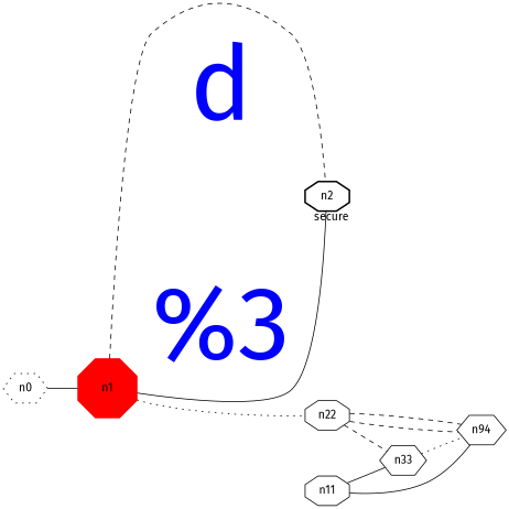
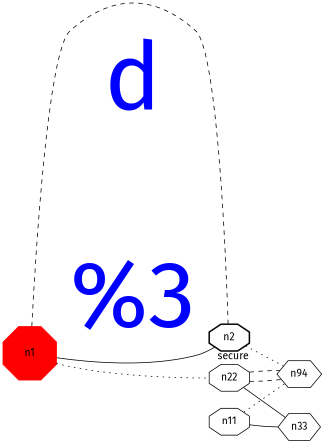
  graph {
    fontcolor=blue
    fontname="Fira Sans"
    rankdir=LR
    node [fontname="Fira Sans" shape=octagon]
    edge [fontname="Fira Sans" style=solid]
-   n0 [fillcolor="#123456" shape=hexagon style=dotted]
    n1 [color=red height=1 style=filled width=1]
    n2 [style=bold xlabel=secure]
    n22
    n33 [shape=hexagon]
    n44 [label=n94 shape=hexagon]
    n11
-   n0 -- n1
    n1 -- n2 [style=dashed]
    n1 -- n2 [fontcolor=blue fontsize=127 label="d\n\l\G"]
    n1 -- n22 [style=dotted]
-   n22 -- n33 [style=dashed]
+   n22 -- n33
    n22 -- n44 [style=dashed]
    n22 -- n44 [style=dashed]
-   n33 -- n44 [style=dotted]
+   n2 -- n44 [style=dotted]
    n11 -- n33
-   n11 -- n44
+   n11 -- n44 [style=dotted]
  }
